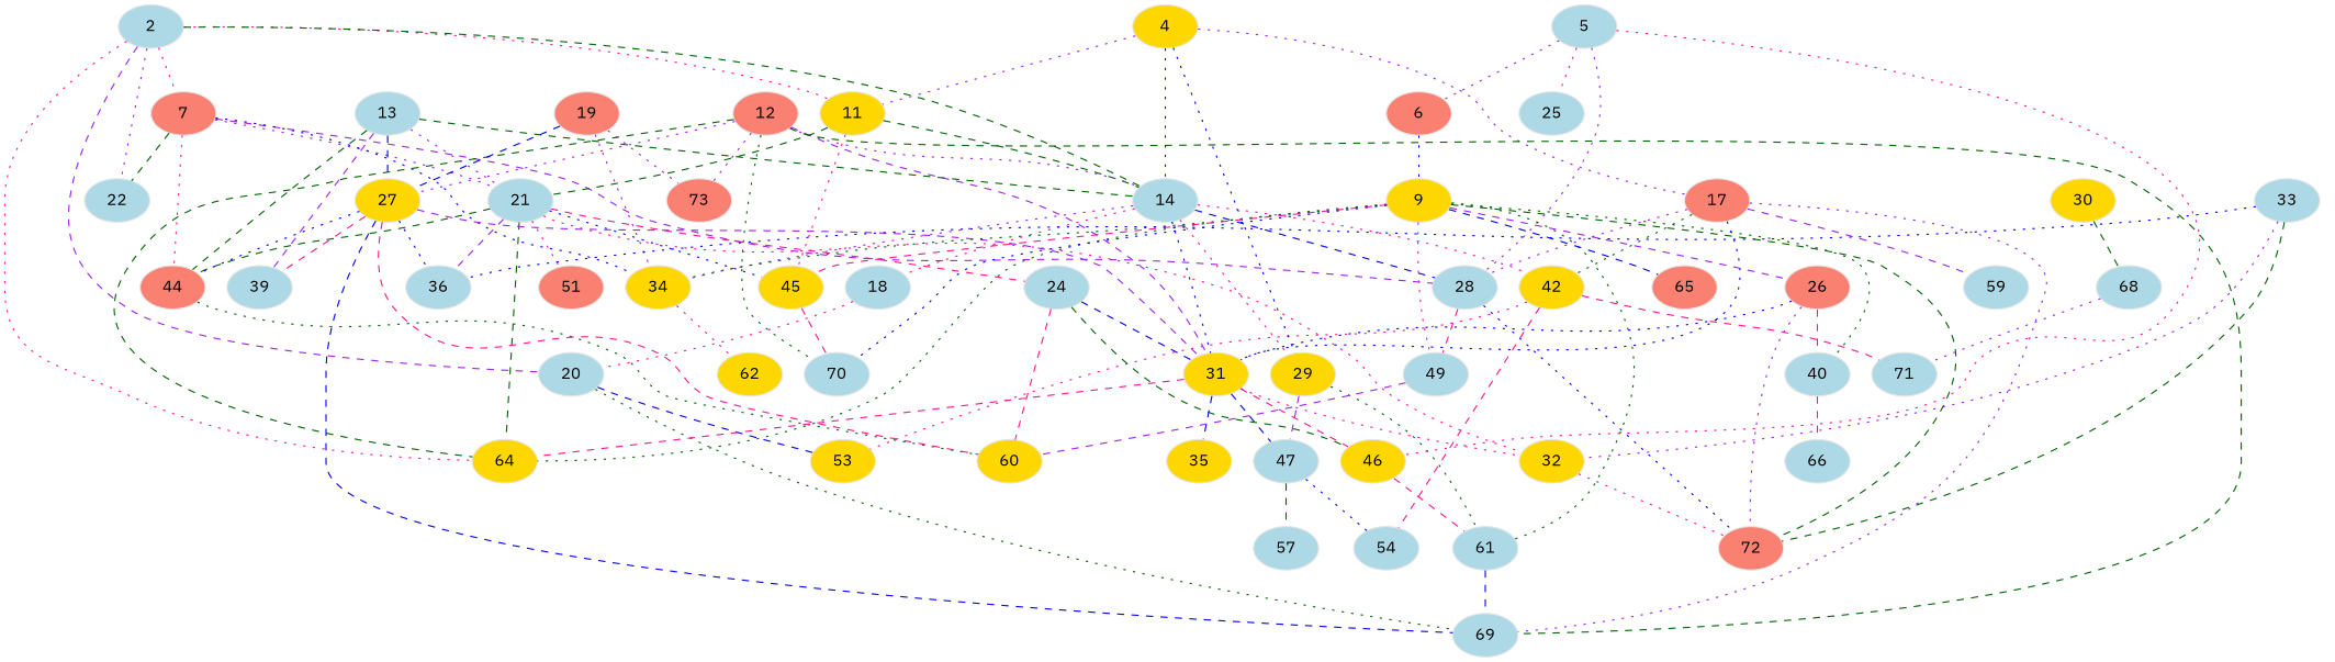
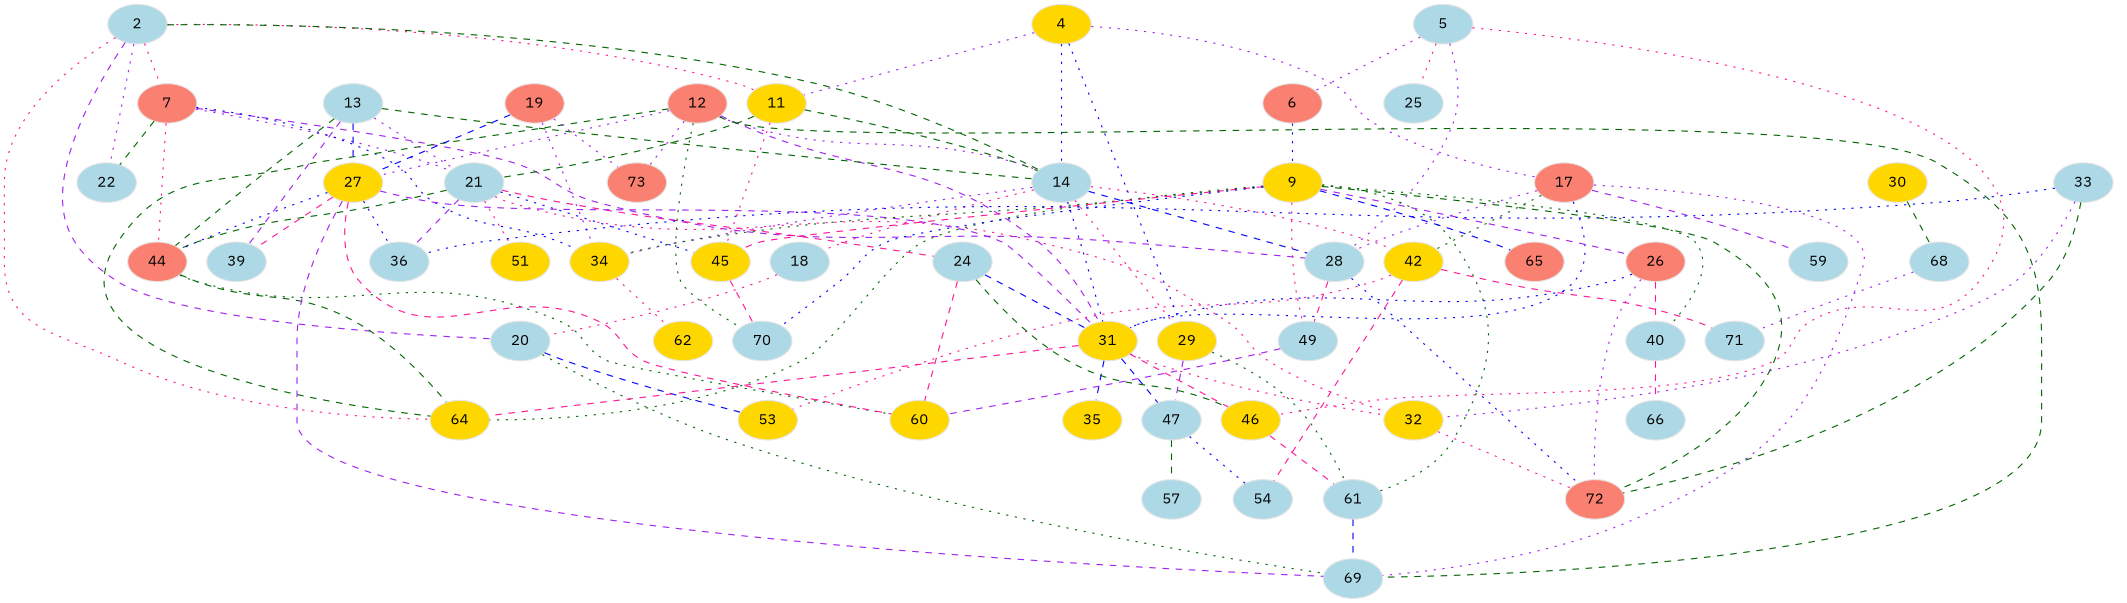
  graph {
    fontname="IBM Plex Sans"
    node [color=gray90 fillcolor=lightblue fontname="IBM Plex Sans" style=filled]
    edge [color=deeppink fontname="IBM Plex Sans" style=dotted weight=1.0]
    7 [fillcolor=salmon]
    2
    11 [fillcolor=gold]
    14
    20
    22
    64 [fillcolor=gold]
    28
    21
    34 [fillcolor=gold]
    44 [fillcolor=salmon]
    45 [fillcolor=gold]
    29 [fillcolor=gold]
    31 [fillcolor=gold]
    18
    42 [fillcolor=gold]
    69
    53 [fillcolor=gold]
    4 [fillcolor=gold]
    17 [fillcolor=salmon]
    59
    61
    47
    6 [fillcolor=salmon]
    5
    25
    46 [fillcolor=gold]
    9 [fillcolor=gold]
    49
    72 [fillcolor=salmon]
    26 [fillcolor=salmon]
    40
    65 [fillcolor=salmon]
    70
    24
    32 [fillcolor=gold]
    36
-   51 [fillcolor=salmon]
+   51 [fillcolor=gold]
    62 [fillcolor=gold]
    60 [fillcolor=gold]
    66
    12 [fillcolor=salmon]
    27 [fillcolor=gold]
    n44 [fillcolor=salmon label=73]
    39
    35 [fillcolor=gold]
    13
    54
    71
    19 [fillcolor=salmon]
    n51 [label=33]
    57
    30 [fillcolor=gold]
    68
    7 -- 22 [color=darkgreen style=dashed weight=2.0]
    7 -- 28 [color=purple style=dashed]
    7 -- 21 [color=purple]
    7 -- 34 [color=blue]
    7 -- 44
    2 -- 7
    2 -- 11
    2 -- 14 [color=darkgreen style=dashed]
    2 -- 20 [color=purple style=dashed]
    2 -- 22 [color=purple]
    2 -- 64
    11 -- 14 [color=darkgreen style=dashed]
    11 -- 21 [color=darkgreen style=dashed weight=2.0]
    11 -- 45
    14 -- 28 [color=blue style=dashed]
    14 -- 34 [color=purple]
    14 -- 29
    14 -- 31 [color=blue]
    14 -- 18
    14 -- 42
    20 -- 69 [color=darkgreen]
    20 -- 53 [color=blue style=dashed]
    28 -- 49 [style=dashed]
    28 -- 72 [color=blue]
    21 -- 44 [color=darkgreen style=dashed weight=3.0]
    21 -- 45 [color=blue]
    21 -- 24 [style=dashed]
    21 -- 32
    21 -- 36 [color=purple style=dashed]
    21 -- 51
    34 -- 62
-   21 -- 64 [color=darkgreen style=dashed]
+   44 -- 64 [color=darkgreen style=dashed]
    44 -- 60 [color=darkgreen]
    45 -- 70 [style=dashed]
    29 -- 61 [color=darkgreen weight=2.0]
    29 -- 47 [color=purple style=dashed]
    31 -- 64 [style=dashed]
    31 -- 47 [color=blue style=dashed]
    31 -- 46 [style=dashed]
    31 -- 32
    31 -- 35 [color=blue style=dashed]
    18 -- 20
    42 -- 53
    42 -- 54 [style=dashed]
    42 -- 71 [style=dashed]
    4 -- 11 [color=purple weight=2.0]
    4 -- 14 [color=blue weight=2.0]
    4 -- 29 [color=blue]
    4 -- 17 [color=purple]
    17 -- 28 [color=purple]
    17 -- 31 [color=blue]
    17 -- 42 [color=darkgreen]
    17 -- 69 [color=purple]
    17 -- 59 [color=purple style=dashed]
    61 -- 69 [color=blue style=dashed]
    47 -- 54 [color=blue]
    47 -- 57 [color=darkgreen style=dashed]
    6 -- 9 [color=blue]
    5 -- 28 [color=purple]
    5 -- 6 [color=purple]
    5 -- 25
    5 -- 46
    46 -- 61 [style=dashed]
    9 -- 64 [color=darkgreen weight=2.0]
    9 -- 34 [color=darkgreen]
    9 -- 45 [style=dashed]
    9 -- 61 [color=darkgreen]
    9 -- 49
    9 -- 72 [color=darkgreen style=dashed]
    9 -- 26 [color=purple style=dashed]
    9 -- 40 [color=darkgreen]
    9 -- 65 [color=blue style=dashed]
    9 -- 70 [color=blue]
    49 -- 60 [color=purple style=dashed]
    26 -- 31 [color=blue]
    26 -- 72 [color=purple]
    26 -- 40 [style=dashed]
    40 -- 66 [style=dashed]
    24 -- 31 [color=blue style=dashed]
    24 -- 46 [color=darkgreen style=dashed]
    24 -- 60 [style=dashed]
    32 -- 72
    12 -- 14 [color=purple weight=2.0]
    12 -- 64 [color=darkgreen style=dashed]
    12 -- 31 [color=purple style=dashed]
    12 -- 69 [color=darkgreen style=dashed]
    12 -- 70 [color=darkgreen]
    12 -- 27 [color=purple]
    12 -- n44 [color=purple]
    27 -- 44 [color=blue]
    27 -- 31 [color=purple style=dashed]
-   27 -- 69 [color=blue style=dashed]
+   27 -- 69 [color=purple style=dashed]
    27 -- 36 [color=blue weight=2.0]
    27 -- 60 [style=dashed]
    27 -- 39 [style=dashed]
    13 -- 14 [color=darkgreen style=dashed]
    13 -- 21 [color=purple]
    13 -- 44 [color=darkgreen style=dashed]
    13 -- 27 [color=blue style=dashed]
    13 -- 39 [color=purple style=dashed]
    19 -- 34 [color=purple]
    19 -- 27 [color=blue style=dashed]
    19 -- n44 [color=purple]
    n51 -- 72 [color=darkgreen style=dashed]
    n51 -- 32 [color=purple]
    n51 -- 36 [color=blue]
    30 -- 68 [color=darkgreen style=dashed]
    68 -- 71 [color=purple]
  }
